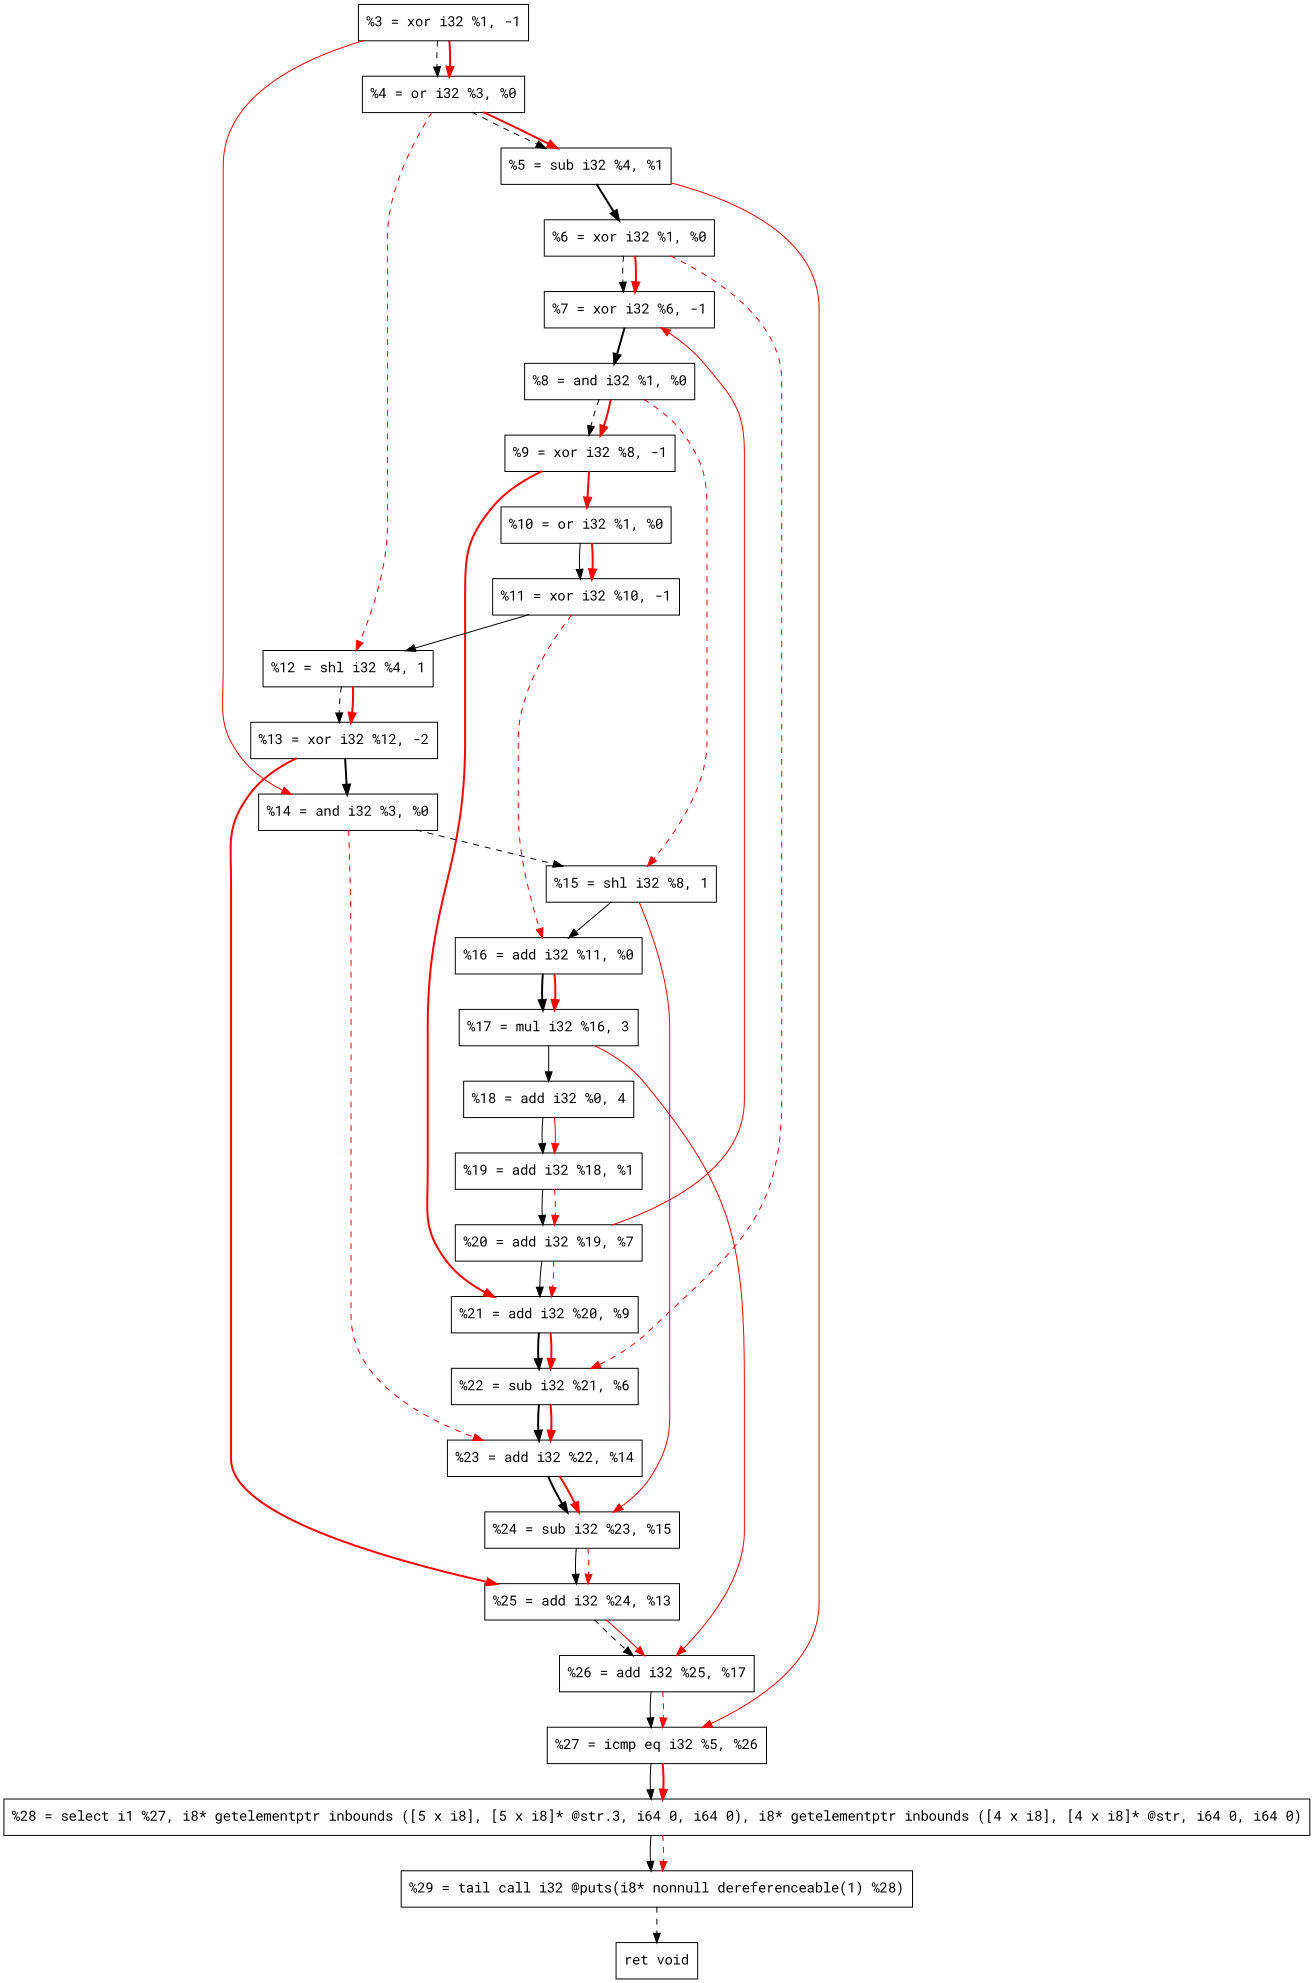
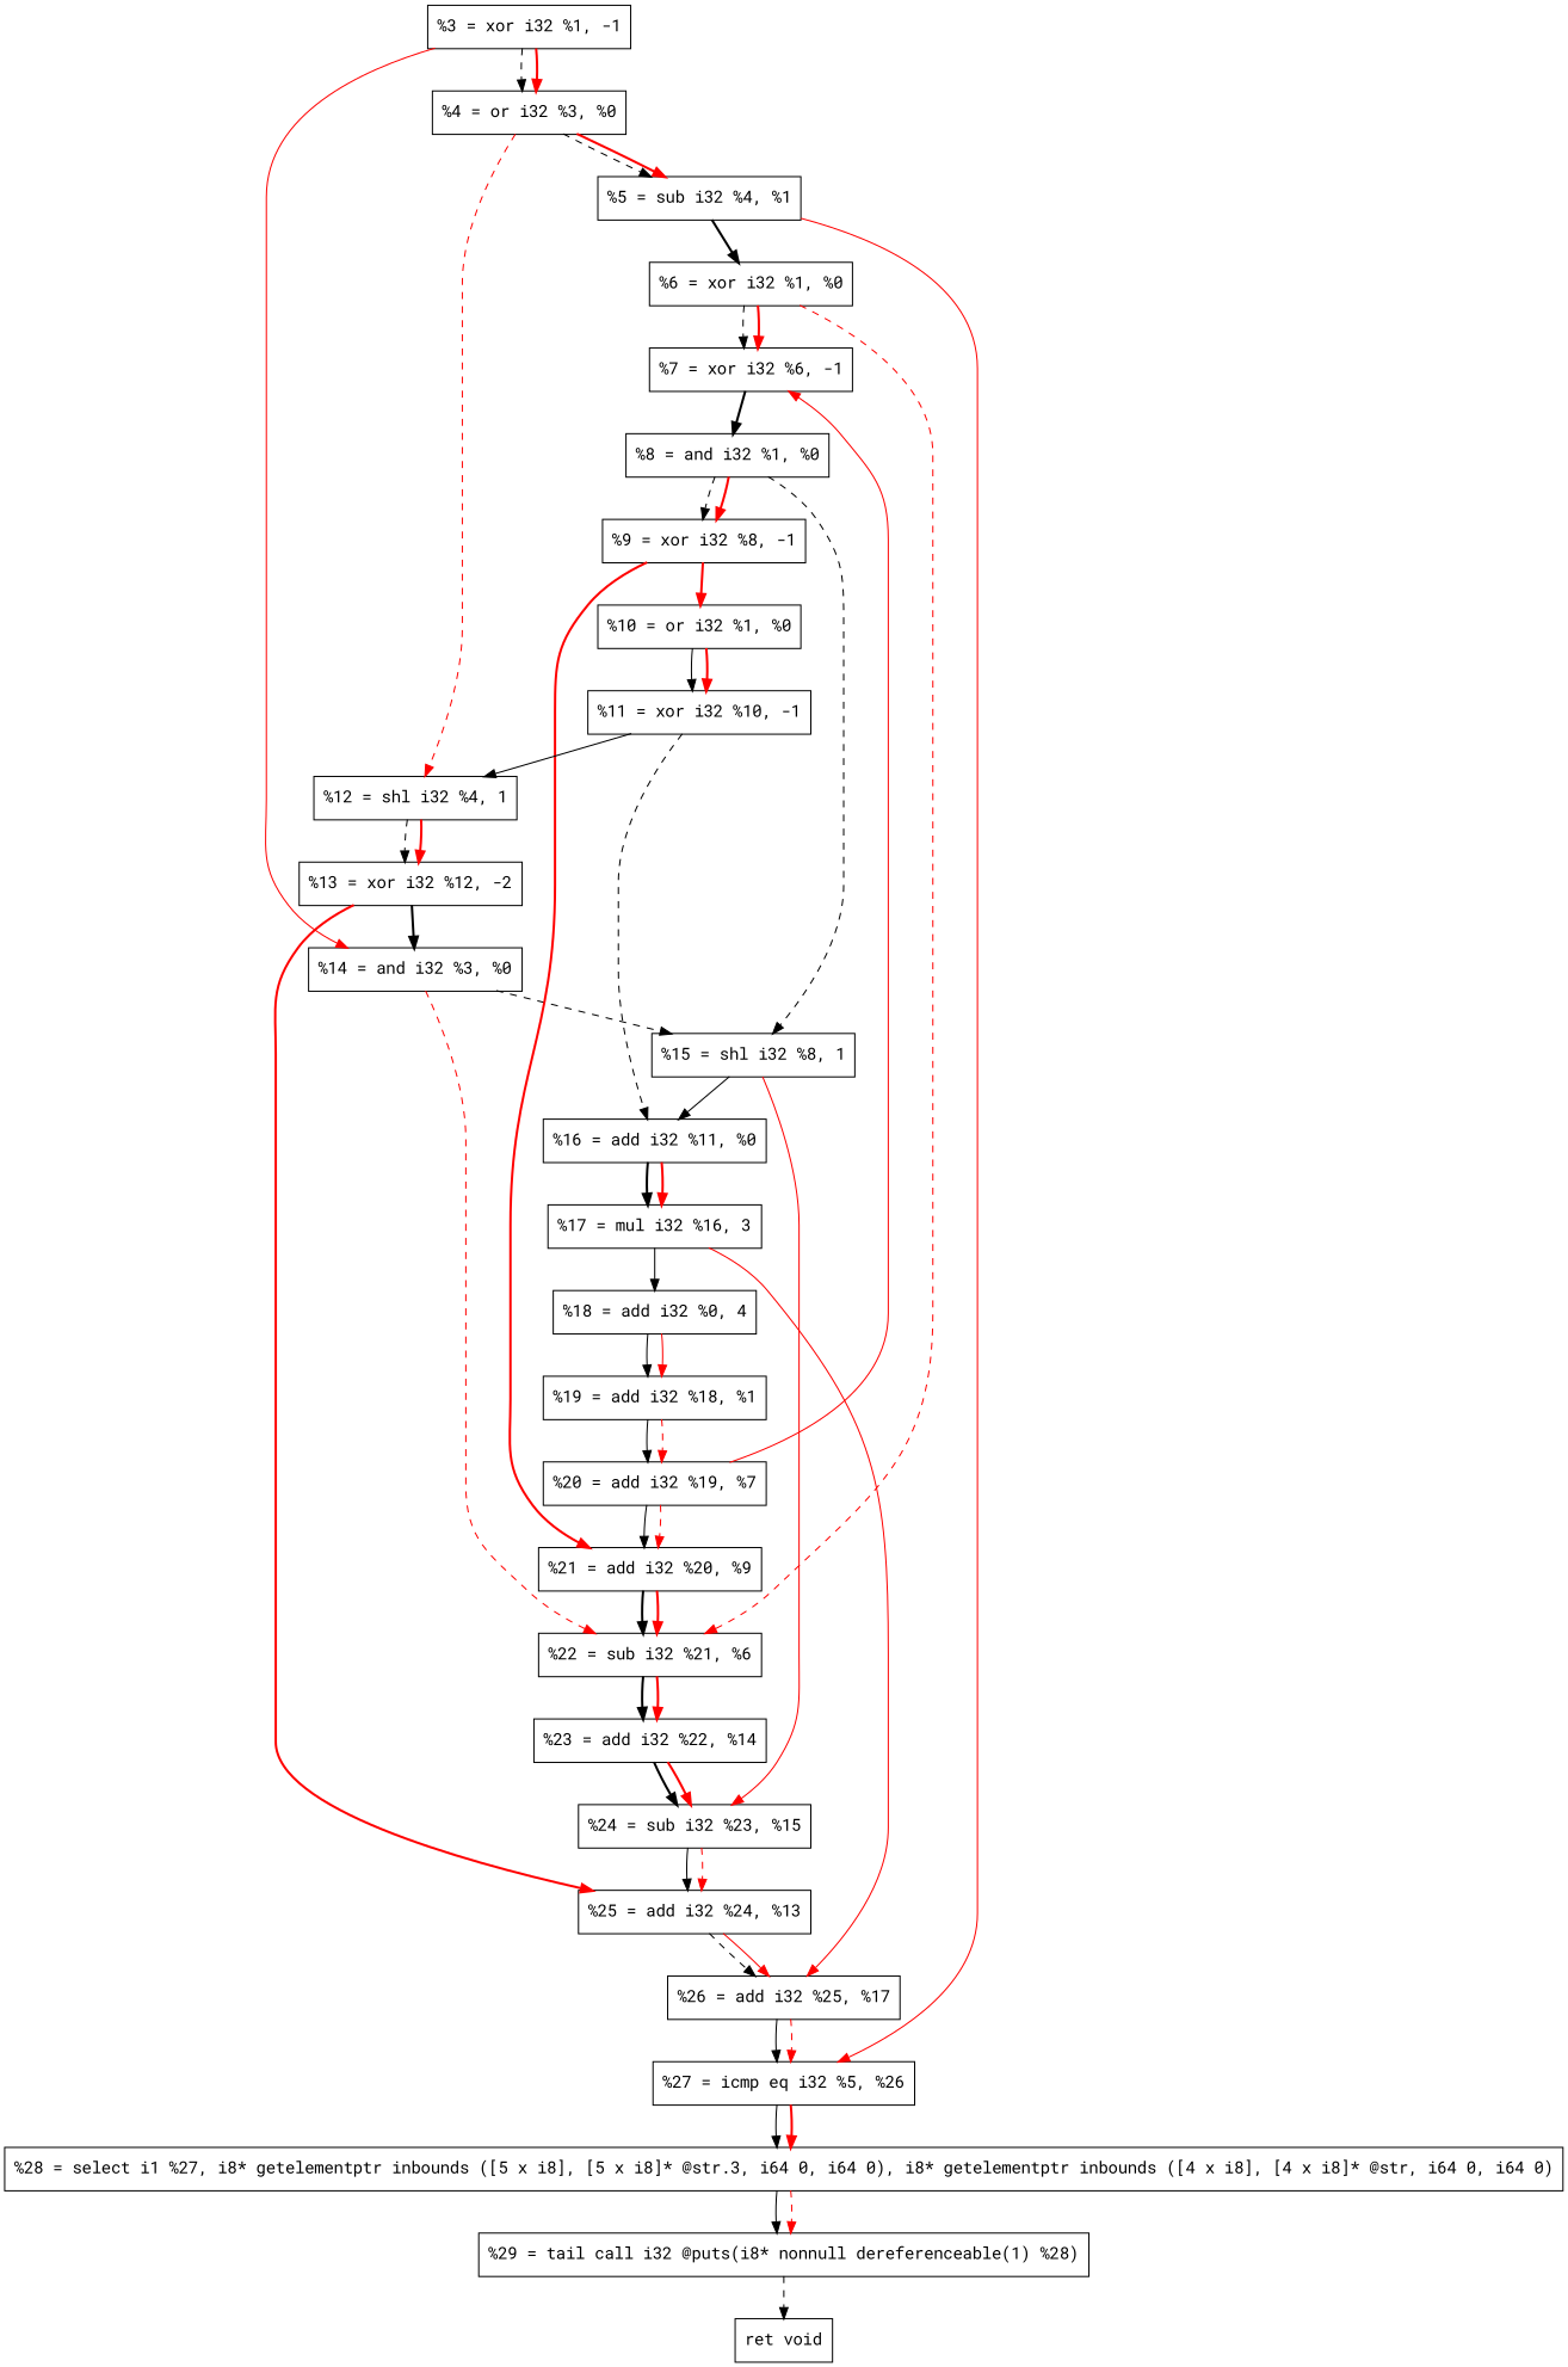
  digraph {
    fontname="Roboto Mono"
    node [fontname="Roboto Mono" shape=record]
    edge [fontname="Roboto Mono" style=bold color=red]
    n1 [label="  %3 = xor i32 %1, -1"]
    n2 [label="  %4 = or i32 %3, %0"]
    n3 [label="  %14 = and i32 %3, %0"]
    n4 [label="  %5 = sub i32 %4, %1"]
    n5 [label="  %12 = shl i32 %4, 1"]
    n6 [label="  %15 = shl i32 %8, 1"]
    n7 [label="  %23 = add i32 %22, %14"]
    n8 [label="  %6 = xor i32 %1, %0"]
    n9 [label="  %27 = icmp eq i32 %5, %26"]
    n10 [label="  %13 = xor i32 %12, -2"]
    n11 [label="  %7 = xor i32 %6, -1"]
    n12 [label="  %22 = sub i32 %21, %6"]
    n13 [label="  %28 = select i1 %27, i8* getelementptr inbounds ([5 x i8], [5 x i8]* @str.3, i64 0, i64 0), i8* getelementptr inbounds ([4 x i8], [4 x i8]* @str, i64 0, i64 0)"]
    n14 [label="  %8 = and i32 %1, %0"]
    n15 [label="  %9 = xor i32 %8, -1"]
    n16 [label="  %20 = add i32 %19, %7"]
    n17 [label="  %21 = add i32 %20, %9"]
    n18 [label="  %10 = or i32 %1, %0"]
    n19 [label="  %16 = add i32 %11, %0"]
    n20 [label="  %24 = sub i32 %23, %15"]
    n21 [label="  %11 = xor i32 %10, -1"]
    n22 [label="  %17 = mul i32 %16, 3"]
    n23 [label="  %25 = add i32 %24, %13"]
    n24 [label="  %26 = add i32 %25, %17"]
    n25 [label="  %18 = add i32 %0, 4"]
    n26 [label="  %19 = add i32 %18, %1"]
    n27 [label="  %29 = tail call i32 @puts(i8* nonnull dereferenceable(1) %28)"]
    n28 [label="  ret void"]
    n1 -> n2 [style=dashed color=""]
    n1 -> n2
    n1 -> n3 [style=solid]
    n2 -> n4 [style=dashed color=""]
    n2 -> n4
    n2 -> n5 [style=dashed]
    n3 -> n6 [style=dashed color=""]
-   n3 -> n7 [style=dashed]
+   n3 -> n12 [style=dashed]
    n4 -> n8 [color=""]
    n4 -> n9 [style=solid]
    n5 -> n10 [style=dashed color=""]
    n5 -> n10
    n6 -> n19 [style=solid color=""]
    n6 -> n20 [style=solid]
    n7 -> n20 [color=""]
    n7 -> n20
    n8 -> n11 [style=dashed color=""]
    n8 -> n11
    n8 -> n12 [style=dashed]
    n9 -> n13 [style=solid color=""]
    n9 -> n13
    n10 -> n3 [color=""]
    n10 -> n23
    n11 -> n14 [color=""]
    n12 -> n7 [color=""]
    n12 -> n7
    n13 -> n27 [style=solid color=""]
    n13 -> n27 [style=dashed]
-   n14 -> n6 [style=dashed]
+   n14 -> n6 [color=black style=dashed]
    n14 -> n15 [style=dashed color=""]
    n14 -> n15
    n15 -> n17
    n15 -> n18
    n16 -> n11 [style=solid]
    n16 -> n17 [style=solid color=""]
    n16 -> n17 [style=dashed]
    n17 -> n12 [color=""]
    n17 -> n12
    n18 -> n21 [style=solid color=""]
    n18 -> n21
    n19 -> n22 [color=""]
    n19 -> n22
    n20 -> n23 [style=solid color=""]
    n20 -> n23 [style=dashed]
    n21 -> n5 [style=solid color=""]
-   n21 -> n19 [style=dashed]
+   n21 -> n19 [color=black style=dashed]
    n22 -> n24 [style=solid]
    n22 -> n25 [style=solid color=""]
    n23 -> n24 [style=dashed color=""]
    n23 -> n24 [style=solid]
    n24 -> n9 [style=solid color=""]
    n24 -> n9 [style=dashed]
    n25 -> n26 [style=solid color=""]
    n25 -> n26 [style=solid]
    n26 -> n16 [style=solid color=""]
    n26 -> n16 [style=dashed]
    n27 -> n28 [style=dashed color=""]
  }
